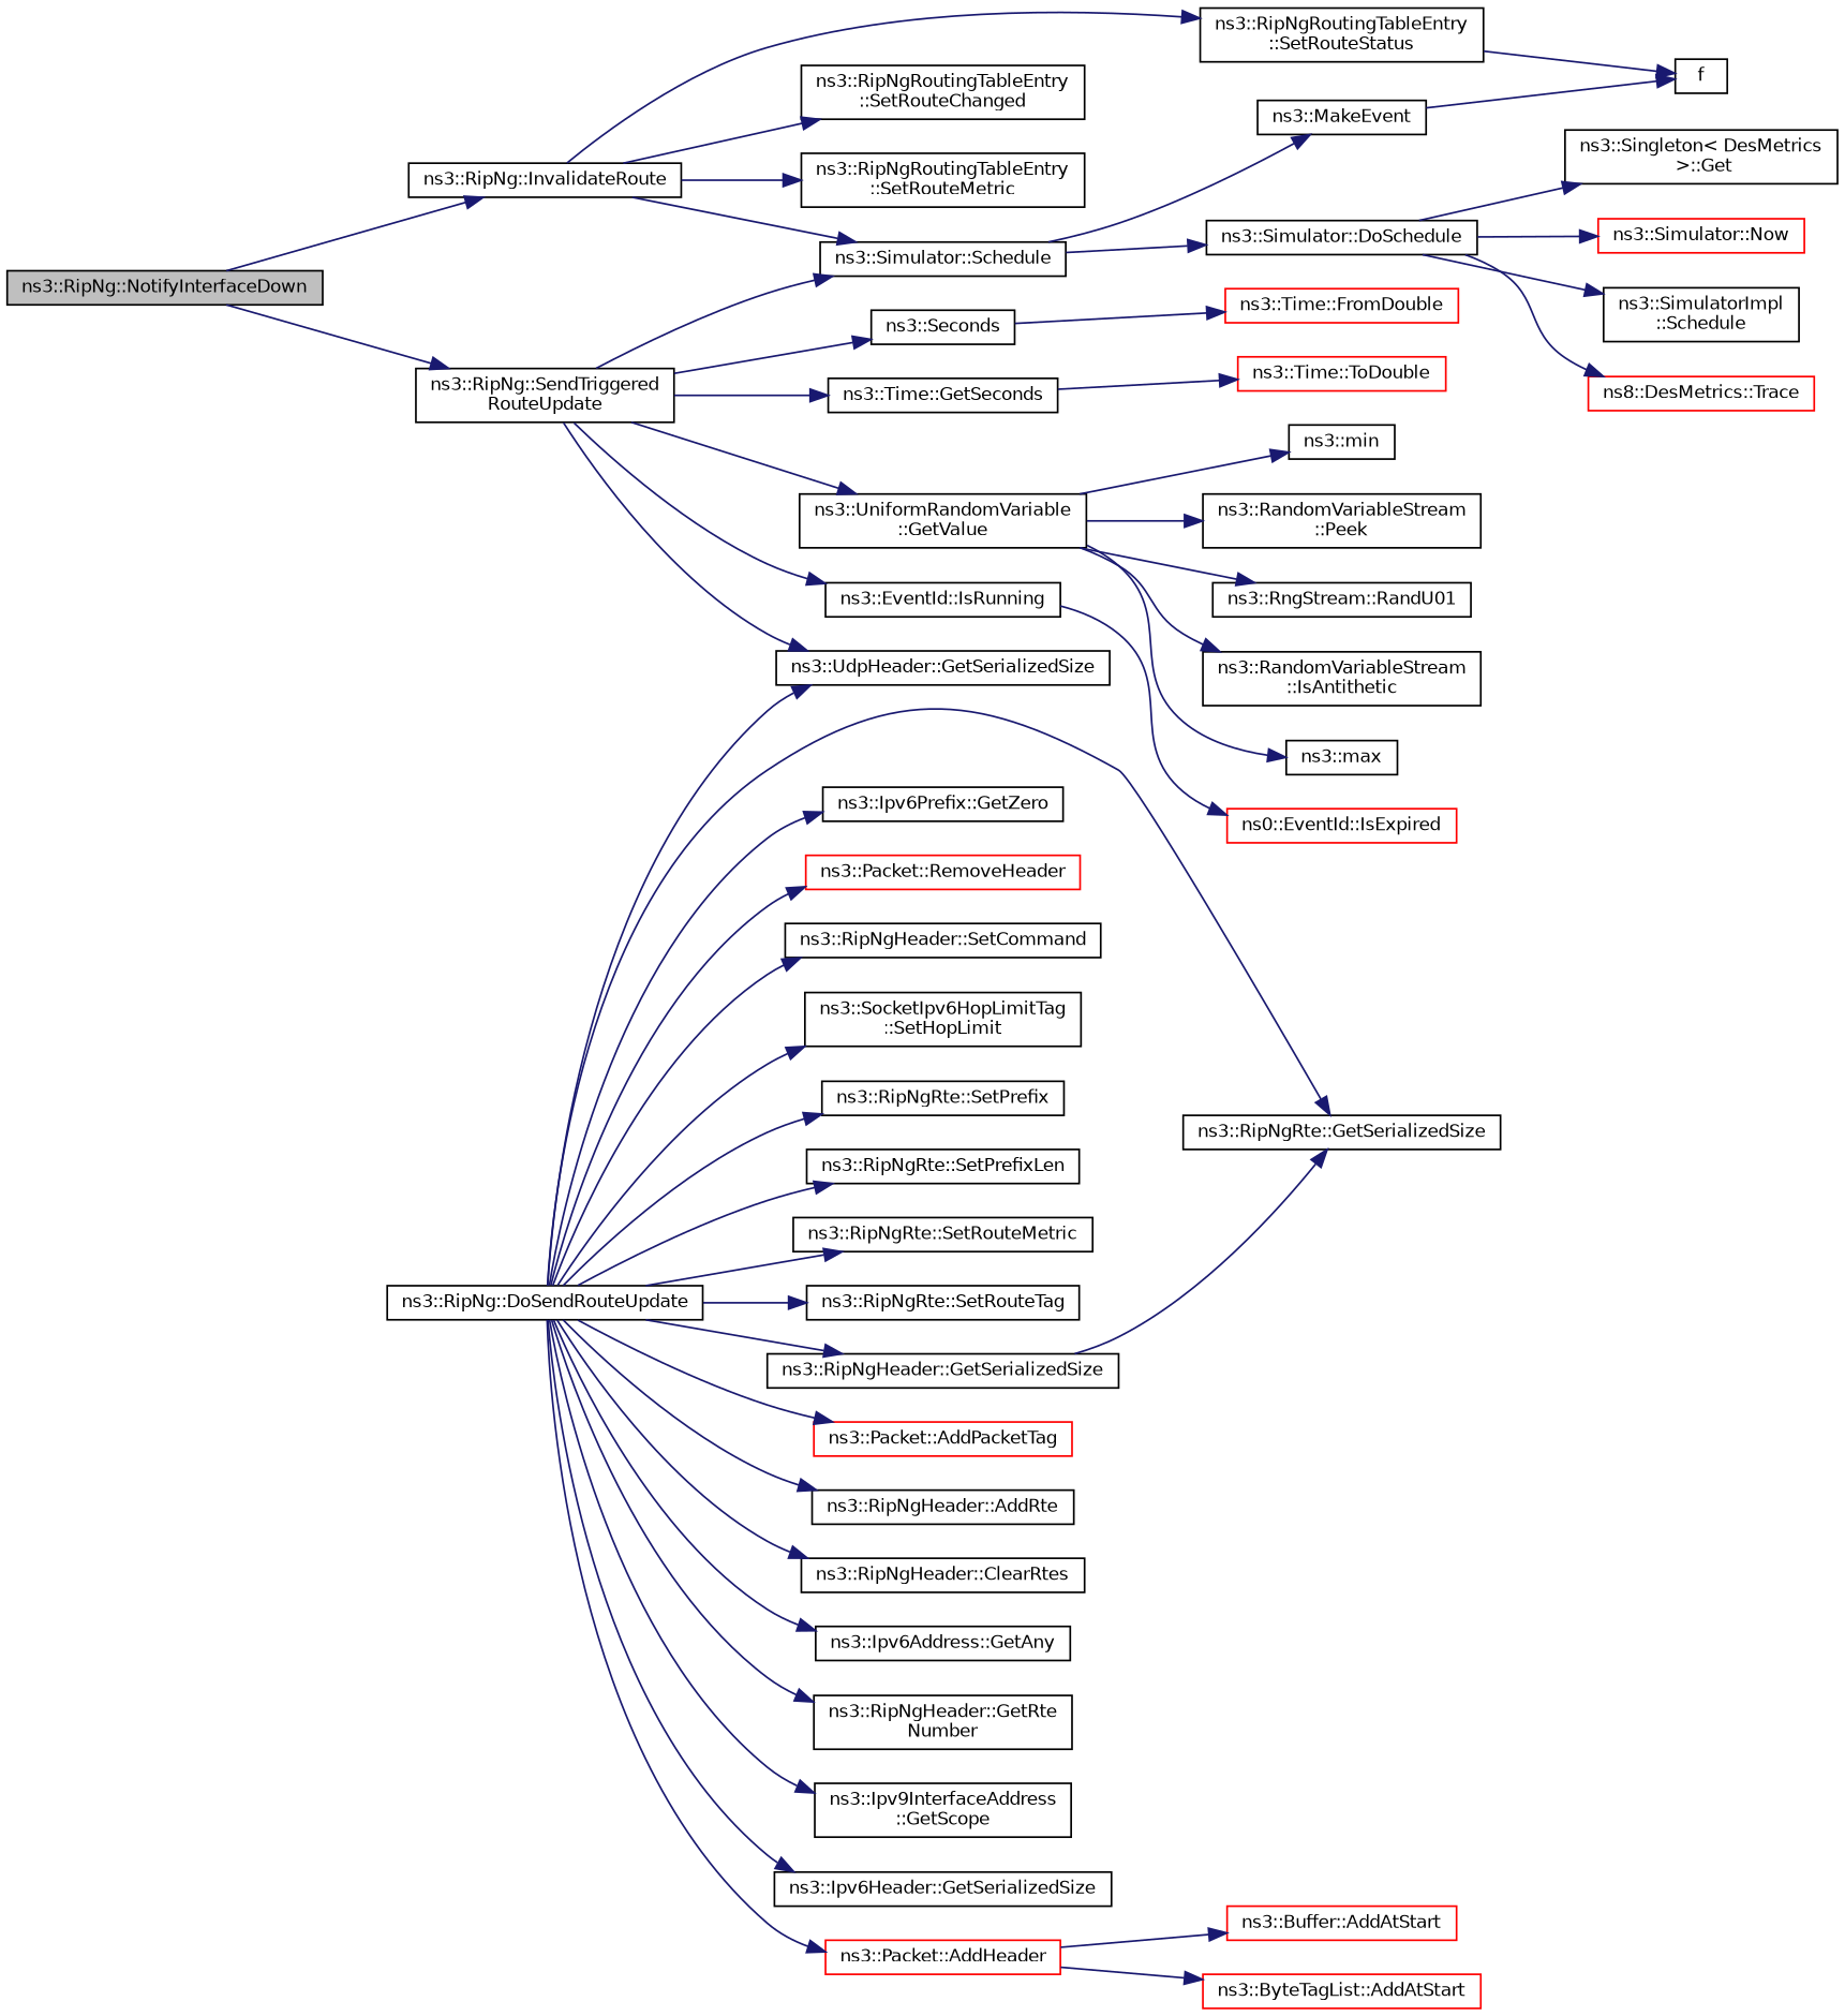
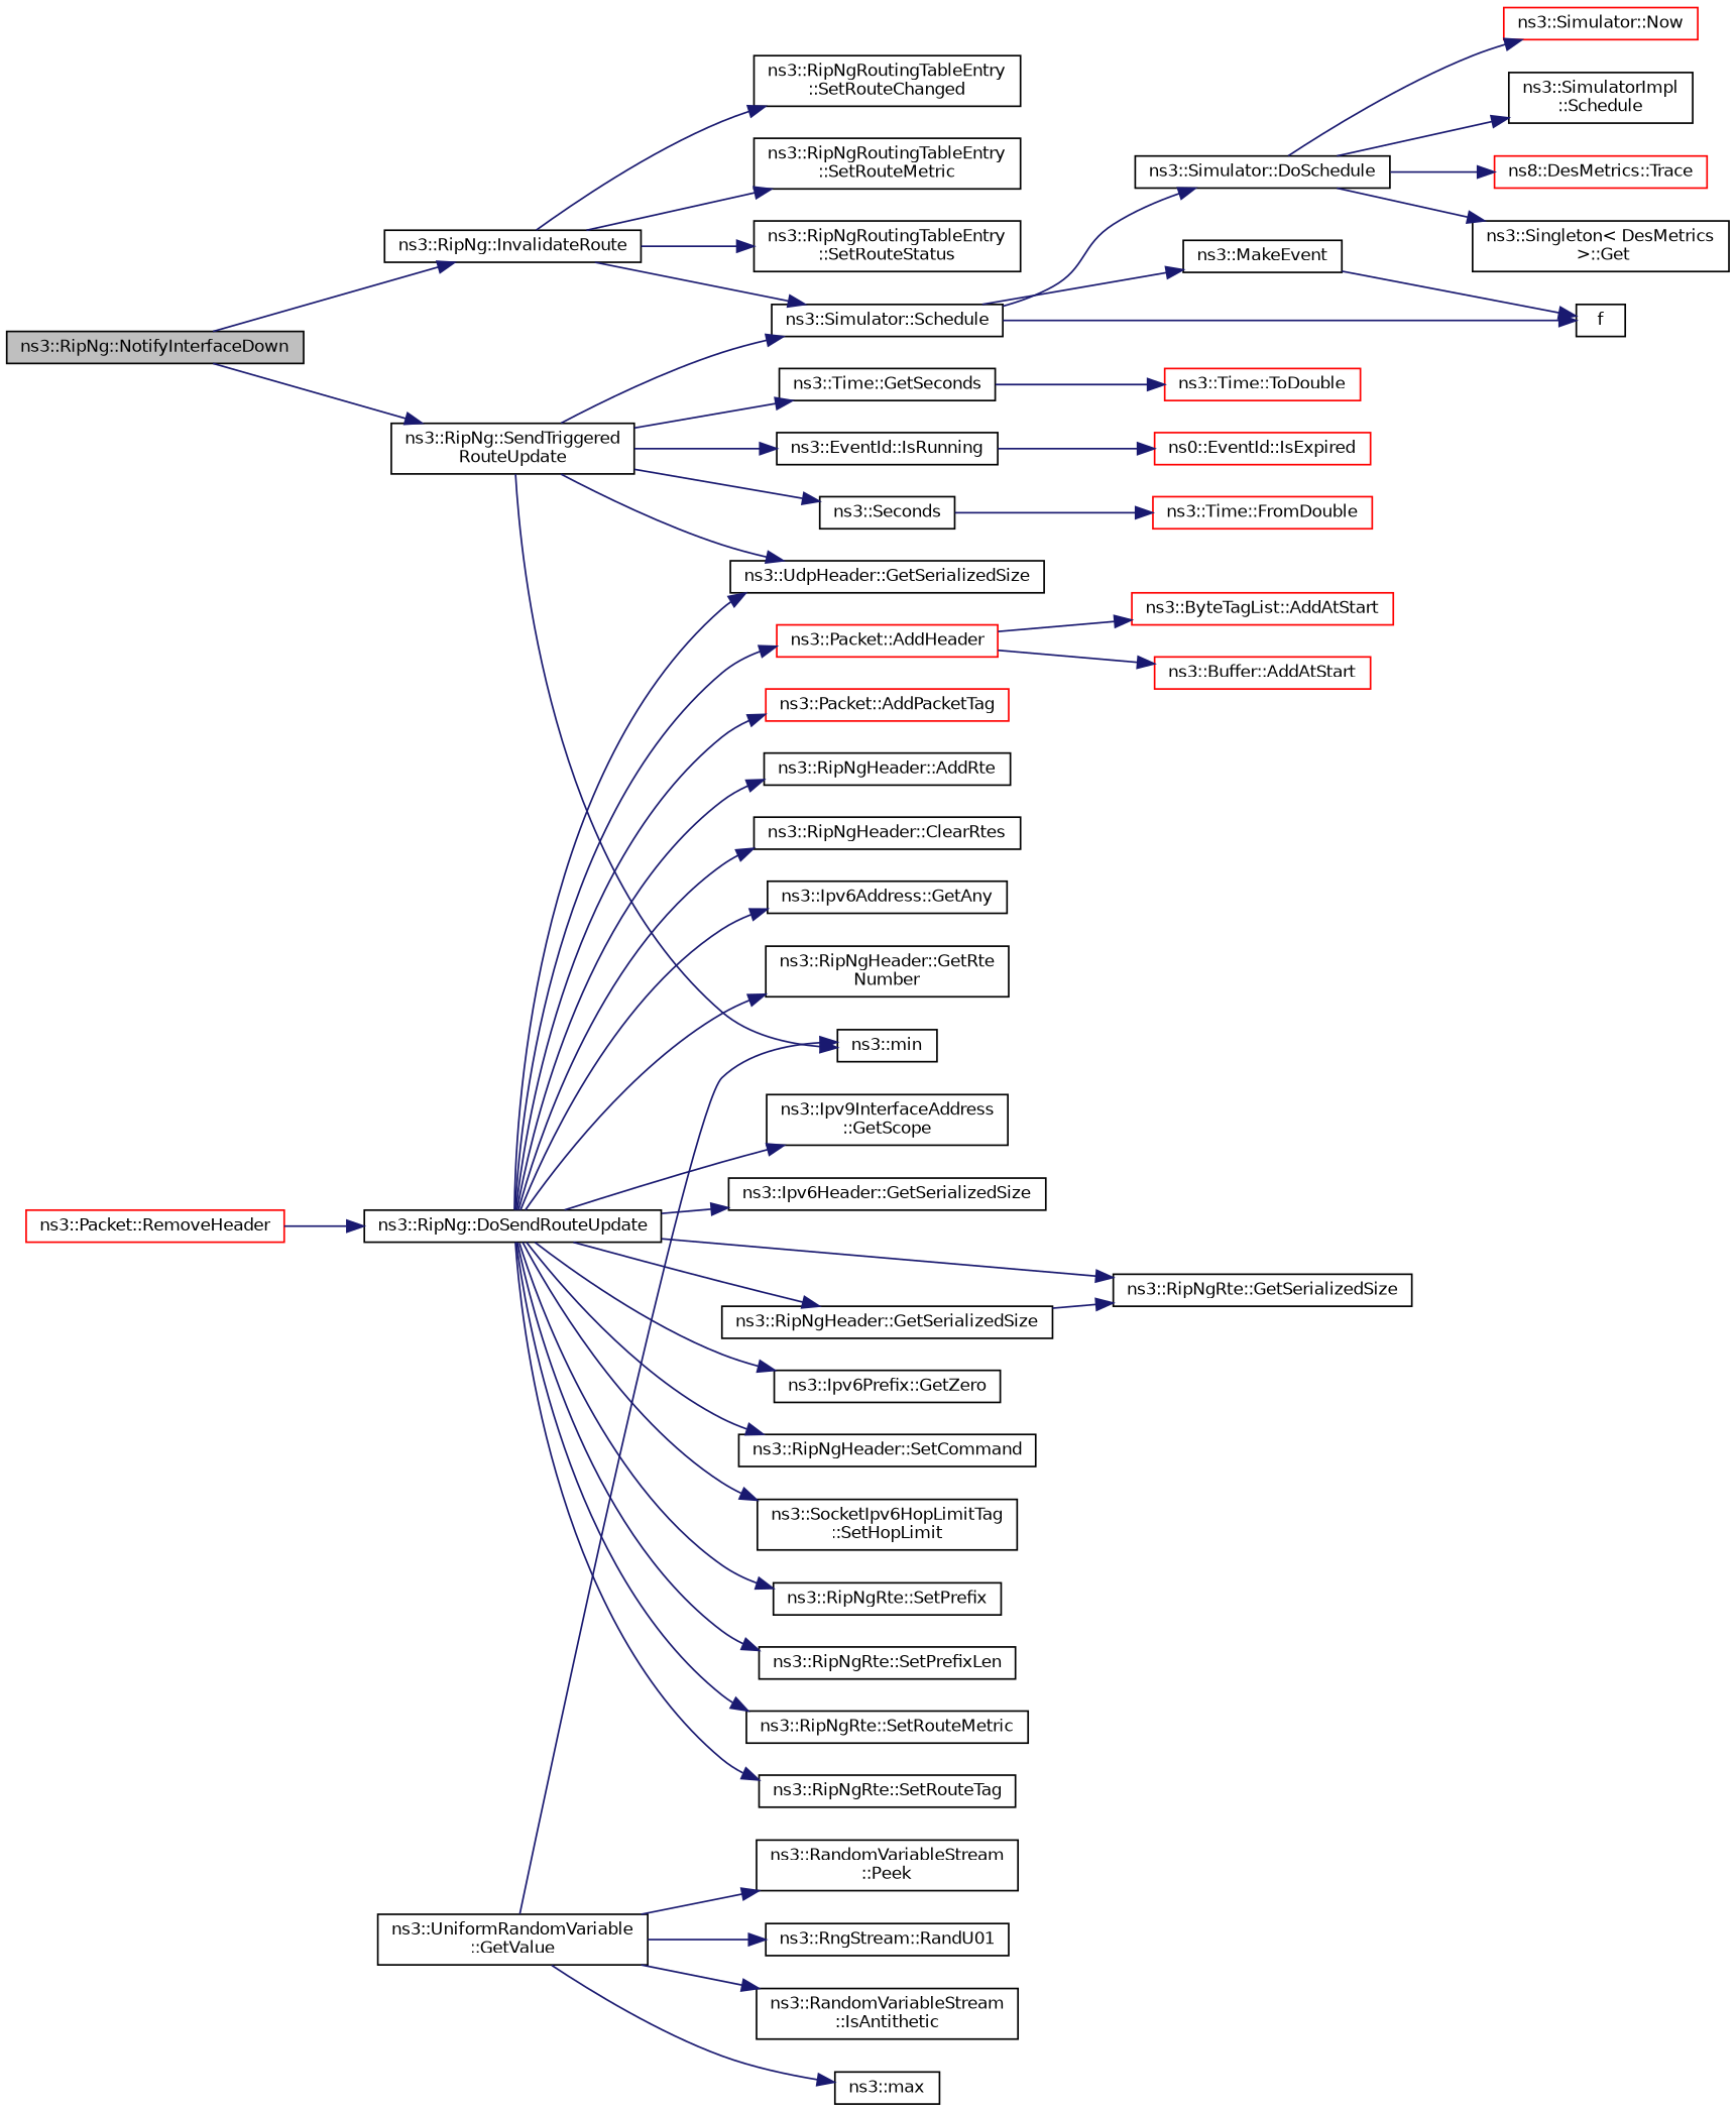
  digraph {
    rankdir=LR
    node [color=black fillcolor=white fontname=Helvetica fontsize=10 shape=record style=filled]
    edge [color=midnightblue fontname=Helvetica fontsize=10 labelfontname=Helvetica labelfontsize=10 style=solid]
    n1 [fillcolor=grey75 fontcolor=black height=0.2 label="ns3::RipNg::NotifyInterfaceDown" width=0.4]
    n2 [height=0.2 label="ns3::RipNg::InvalidateRoute" width=0.4]
    n3 [height=0.2 label="ns3::RipNg::SendTriggered\lRouteUpdate" width=0.4]
    n4 [height=0.2 label="ns3::Simulator::Schedule" width=0.4]
    n5 [height=0.2 label="ns3::RipNgRoutingTableEntry\l::SetRouteChanged" width=0.4]
    n6 [height=0.2 label="ns3::RipNgRoutingTableEntry\l::SetRouteMetric" width=0.4]
    n7 [height=0.2 label="ns3::RipNgRoutingTableEntry\l::SetRouteStatus" width=0.4]
    n8 [height=0.2 label="ns3::Time::GetSeconds" width=0.4]
    n9 [height=0.2 label="ns3::UniformRandomVariable\l::GetValue" width=0.4]
    n10 [height=0.2 label="ns3::EventId::IsRunning" width=0.4]
    n11 [height=0.2 label="ns3::Seconds" width=0.4]
    n12 [height=0.2 label="ns3::UdpHeader::GetSerializedSize" width=0.4]
    n13 [height=0.2 label="ns3::Simulator::DoSchedule" width=0.4]
    n14 [height=0.2 label=f width=0.4]
    n15 [height=0.2 label="ns3::MakeEvent" width=0.4]
    n16 [height=0.2 label="ns3::Singleton\< DesMetrics\l \>::Get" width=0.4]
    n17 [color=red height=0.2 label="ns3::Simulator::Now" width=0.4]
    n18 [height=0.2 label="ns3::SimulatorImpl\l::Schedule" width=0.4]
    n19 [color=red height=0.2 label="ns8::DesMetrics::Trace" width=0.4]
    n20 [height=0.2 label="ns3::RipNg::DoSendRouteUpdate" width=0.4]
    n21 [color=red height=0.2 label="ns3::Packet::AddHeader" width=0.4]
    n22 [color=red height=0.2 label="ns3::Packet::AddPacketTag" width=0.4]
    n23 [height=0.2 label="ns3::RipNgHeader::AddRte" width=0.4]
    n24 [height=0.2 label="ns3::RipNgHeader::ClearRtes" width=0.4]
    n25 [height=0.2 label="ns3::Ipv6Address::GetAny" width=0.4]
    n26 [height=0.2 label="ns3::RipNgHeader::GetRte\lNumber" width=0.4]
    n27 [height=0.2 label="ns3::Ipv9InterfaceAddress\l::GetScope" width=0.4]
    n28 [height=0.2 label="ns3::Ipv6Header::GetSerializedSize" width=0.4]
    n29 [height=0.2 label="ns3::RipNgRte::GetSerializedSize" width=0.4]
    n30 [height=0.2 label="ns3::RipNgHeader::GetSerializedSize" width=0.4]
    n31 [height=0.2 label="ns3::Ipv6Prefix::GetZero" width=0.4]
    n32 [color=red height=0.2 label="ns3::Packet::RemoveHeader" width=0.4]
    n33 [height=0.2 label="ns3::RipNgHeader::SetCommand" width=0.4]
    n34 [height=0.2 label="ns3::SocketIpv6HopLimitTag\l::SetHopLimit" width=0.4]
    n35 [height=0.2 label="ns3::RipNgRte::SetPrefix" width=0.4]
    n36 [height=0.2 label="ns3::RipNgRte::SetPrefixLen" width=0.4]
    n37 [height=0.2 label="ns3::RipNgRte::SetRouteMetric" width=0.4]
    n38 [height=0.2 label="ns3::RipNgRte::SetRouteTag" width=0.4]
    n39 [color=red height=0.2 label="ns3::Time::ToDouble" width=0.4]
    n40 [height=0.2 label="ns3::RandomVariableStream\l::IsAntithetic" width=0.4]
    n41 [height=0.2 label="ns3::max" width=0.4]
    n42 [height=0.2 label="ns3::min" width=0.4]
    n43 [height=0.2 label="ns3::RandomVariableStream\l::Peek" width=0.4]
    n44 [height=0.2 label="ns3::RngStream::RandU01" width=0.4]
    n45 [color=red height=0.2 label="ns0::EventId::IsExpired" width=0.4]
    n46 [color=red height=0.2 label="ns3::Time::FromDouble" width=0.4]
    n47 [color=red height=0.2 label="ns3::ByteTagList::AddAtStart" width=0.4]
    n48 [color=red height=0.2 label="ns3::Buffer::AddAtStart" width=0.4]
    n1 -> n2
    n1 -> n3
    n2 -> n4
    n2 -> n5
    n2 -> n6
    n2 -> n7
    n3 -> n4
    n3 -> n8
-   n3 -> n9
+   n3 -> n42
    n3 -> n10
    n3 -> n11
    n3 -> n12
    n4 -> n13
-   n7 -> n14
+   n4 -> n14
    n4 -> n15
    n8 -> n39
    n9 -> n40
    n9 -> n41
    n9 -> n42
    n9 -> n43
    n9 -> n44
    n10 -> n45
    n11 -> n46
    n13 -> n16
    n13 -> n17
    n13 -> n18
    n13 -> n19
    n15 -> n14
    n20 -> n12
    n20 -> n21
    n20 -> n22
    n20 -> n23
    n20 -> n24
    n20 -> n25
    n20 -> n26
    n20 -> n27
    n20 -> n28
    n20 -> n29
    n20 -> n30
    n20 -> n31
-   n20 -> n32
+   n32 -> n20
    n20 -> n33
    n20 -> n34
    n20 -> n35
    n20 -> n36
    n20 -> n37
    n20 -> n38
    n21 -> n47
    n21 -> n48
    n30 -> n29
  }
